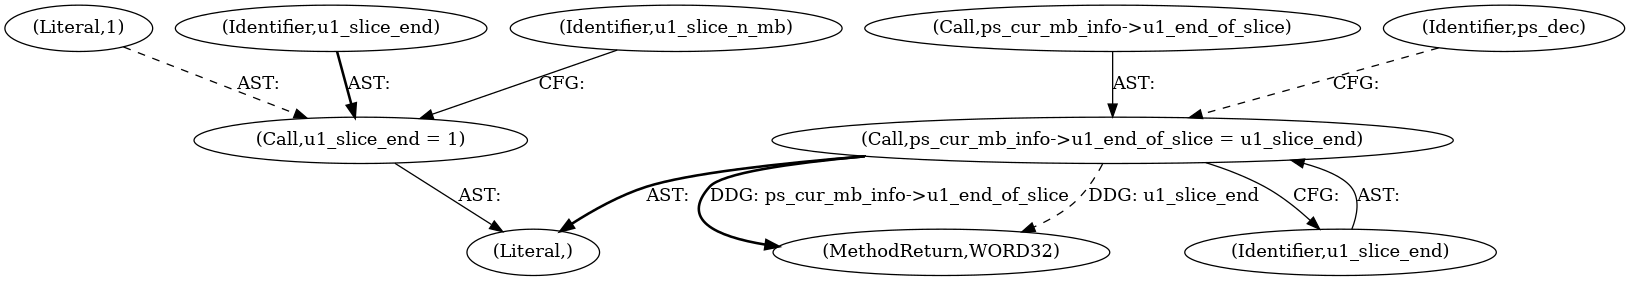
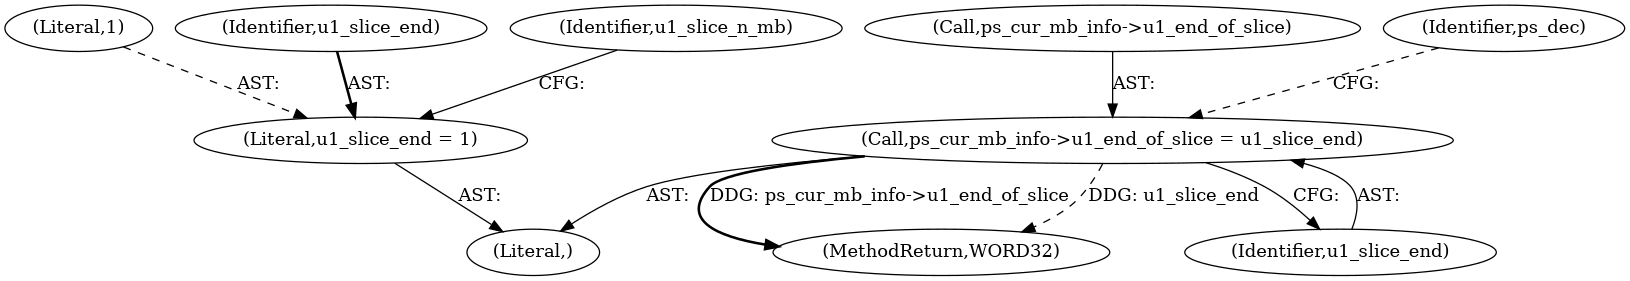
  digraph {
    edge [style=solid]
    n1 [label="(Call,ps_cur_mb_info->u1_end_of_slice = u1_slice_end)"]
    n2 [label="(MethodReturn,WORD32)"]
    n3 [label="(Identifier,u1_slice_end)"]
    n4 [label="(Literal,)"]
-   n5 [label="(Call,u1_slice_end = 1)"]
+   n5 [label="(Literal,u1_slice_end = 1)"]
    n6 [label="(Literal,1)"]
    n7 [label="(Identifier,u1_slice_end)"]
    n8 [label="(Call,ps_cur_mb_info->u1_end_of_slice)"]
    n9 [label="(Identifier,u1_slice_n_mb)"]
    n10 [label="(Identifier,ps_dec)"]
    n1 -> n2 [label="DDG: ps_cur_mb_info->u1_end_of_slice" style=bold]
    n1 -> n2 [label="DDG: u1_slice_end" style=dashed]
    n1 -> n3 [label="CFG: "]
-   n1 -> n4 [label="AST: " style=bold]
+   n1 -> n4 [label="AST: "]
    n3 -> n1 [label="AST: "]
    n5 -> n4 [label="AST: "]
    n6 -> n5 [label="AST: " style=dashed]
    n7 -> n5 [label="AST: " style=bold]
    n8 -> n1 [label="AST: "]
    n9 -> n5 [label="CFG: "]
    n10 -> n1 [label="CFG: " style=dashed]
  }
